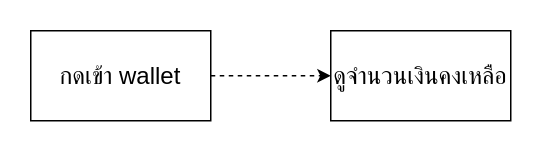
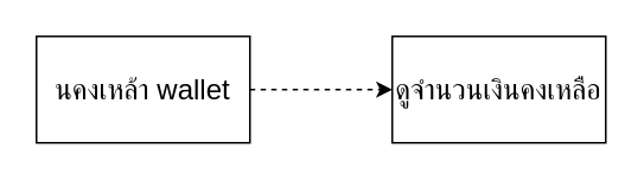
  <mxCell id="0" />
  <mxCell id="1" parent="0" />
  <mxCell id="2" value="" style="edgeStyle=orthogonalEdgeStyle;rounded=0;orthogonalLoop=1;jettySize=auto;html=1;dashed=1;" parent="1" source="3" target="4" edge="1"><mxGeometry relative="1" as="geometry" /></mxCell>
- <mxCell id="3" value="&lt;span style=&quot;font-size: 16px;&quot;&gt;กดเข้า wallet&lt;/span&gt;" style="rounded=0;whiteSpace=wrap;html=1;" parent="1" vertex="1"><mxGeometry x="20" y="20" width="120" height="60" as="geometry" /></mxCell>
+ <mxCell id="3" value="&lt;span style=&quot;font-size: 16px;&quot;&gt;นคงเหล้า wallet&lt;/span&gt;" style="rounded=0;whiteSpace=wrap;html=1;" parent="1" vertex="1"><mxGeometry x="20" y="20" width="120" height="60" as="geometry" /></mxCell>
  <mxCell id="4" value="&lt;span style=&quot;font-size: 16px;&quot;&gt;ดูจำนวนเงินคงเหลือ&lt;/span&gt;" style="rounded=0;whiteSpace=wrap;html=1;" parent="1" vertex="1"><mxGeometry x="220" y="20" width="120" height="60" as="geometry" /></mxCell>
